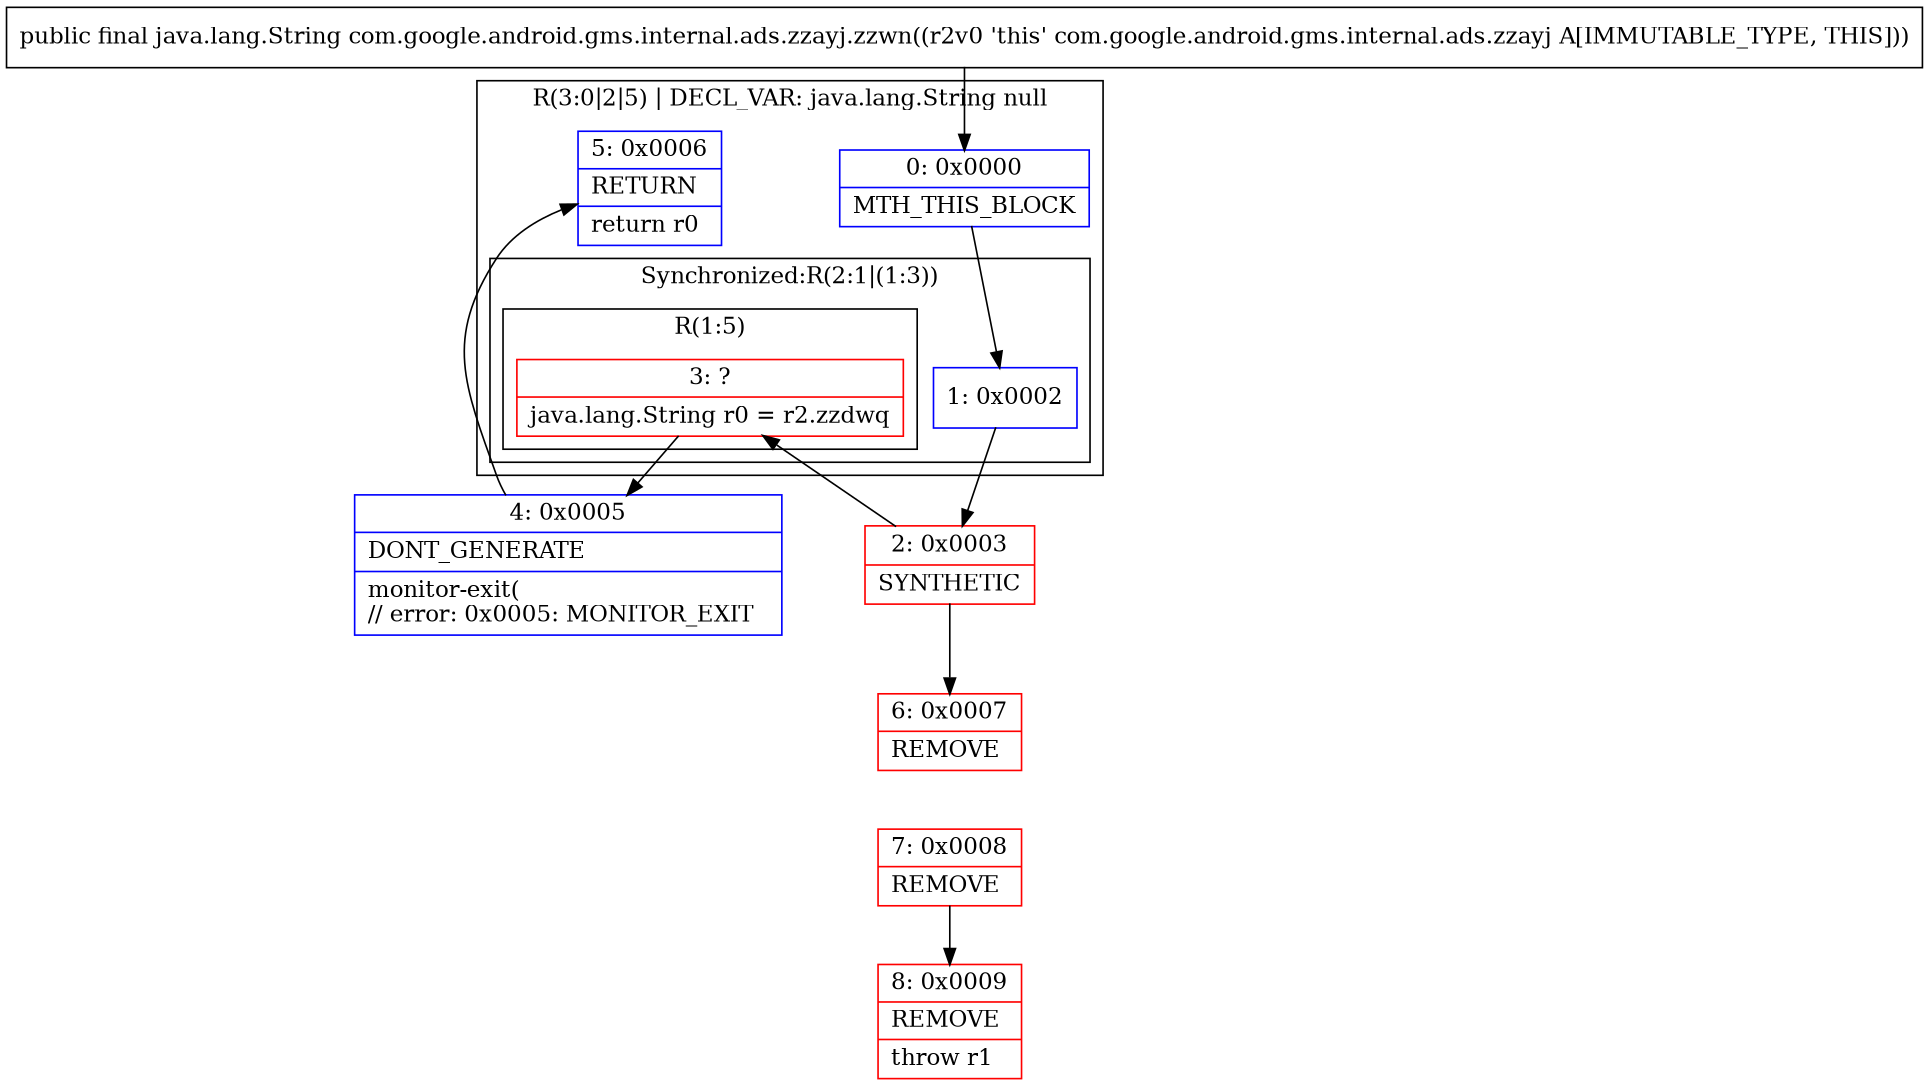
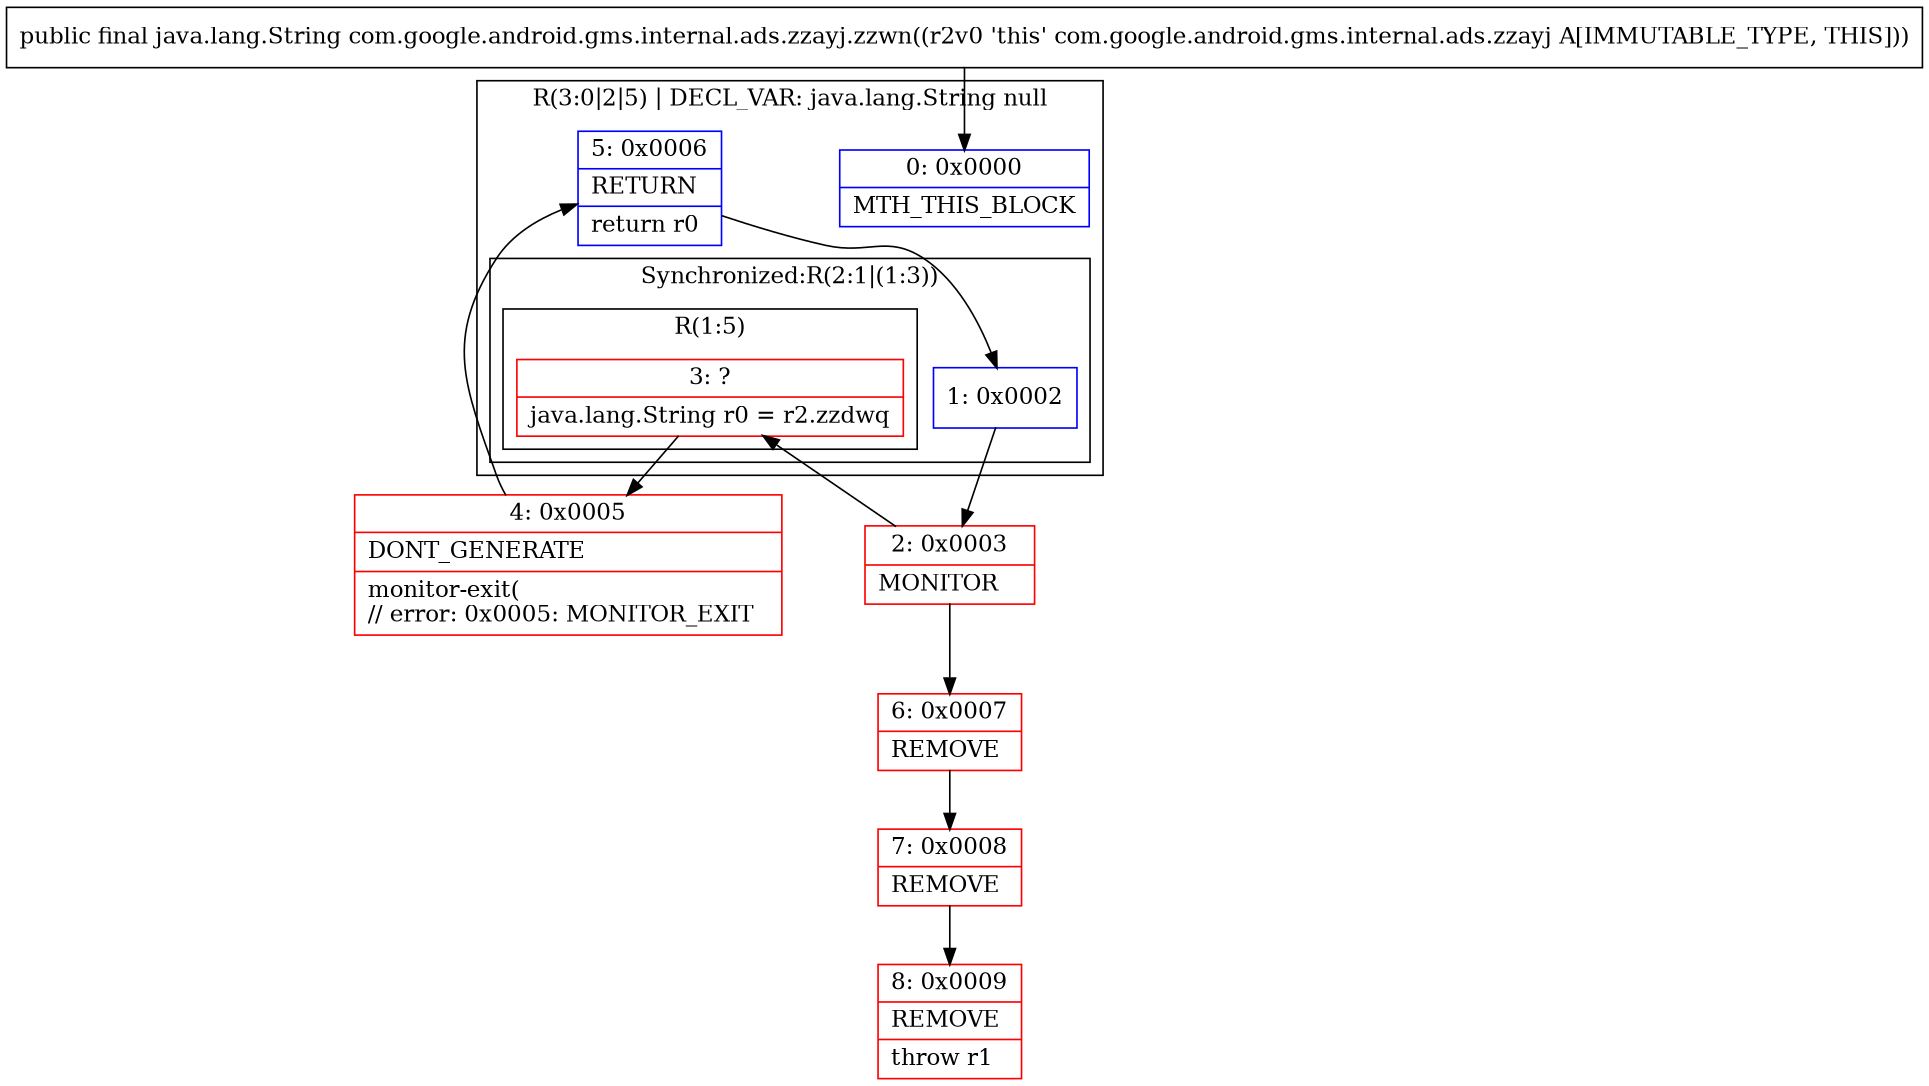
  digraph {
    node [color=red shape=record]
    n1 [label="{3\:\ ?|java.lang.String r0 = r2.zzdwq\l}"]
    n2 [color=blue label="{1\:\ 0x0002}"]
    n3 [color=blue label="{0\:\ 0x0000|MTH_THIS_BLOCK\l}"]
    n4 [color=blue label="{5\:\ 0x0006|RETURN\l|return r0\l}"]
-   n5 [color=blue label="{4\:\ 0x0005|DONT_GENERATE\l|monitor\-exit(\l\/\/ error: 0x0005: MONITOR_EXIT  \l}"]
-   n6 [label="{2\:\ 0x0003|SYNTHETIC\l}"]
+   n5 [label="{4\:\ 0x0005|DONT_GENERATE\l|monitor\-exit(\l\/\/ error: 0x0005: MONITOR_EXIT  \l}"]
+   n6 [label="{2\:\ 0x0003|MONITOR\l}"]
    n7 [label="{6\:\ 0x0007|REMOVE\l}"]
    n8 [label="{7\:\ 0x0008|REMOVE\l}"]
    n9 [label="{8\:\ 0x0009|REMOVE\l|throw r1\l}"]
    n10 [label="{public final java.lang.String com.google.android.gms.internal.ads.zzayj.zzwn((r2v0 'this' com.google.android.gms.internal.ads.zzayj A[IMMUTABLE_TYPE, THIS])) }" color=""]
    subgraph cluster_1 {
      label="R(3:0|2|5) | DECL_VAR: java.lang.String null\l"
      n3
      n4
      subgraph cluster_2 {
        label="Synchronized:R(2:1|(1:3))"
        n2
        subgraph cluster_3 {
          label="R(1:5)"
          n1
        }
      }
    }
    n1 -> n5
    n2 -> n6
-   n3 -> n2
+   n4 -> n2
    n5 -> n4
    n6 -> n1
    n6 -> n7
+   n7 -> n8
    n8 -> n9
    n10 -> n3
  }
